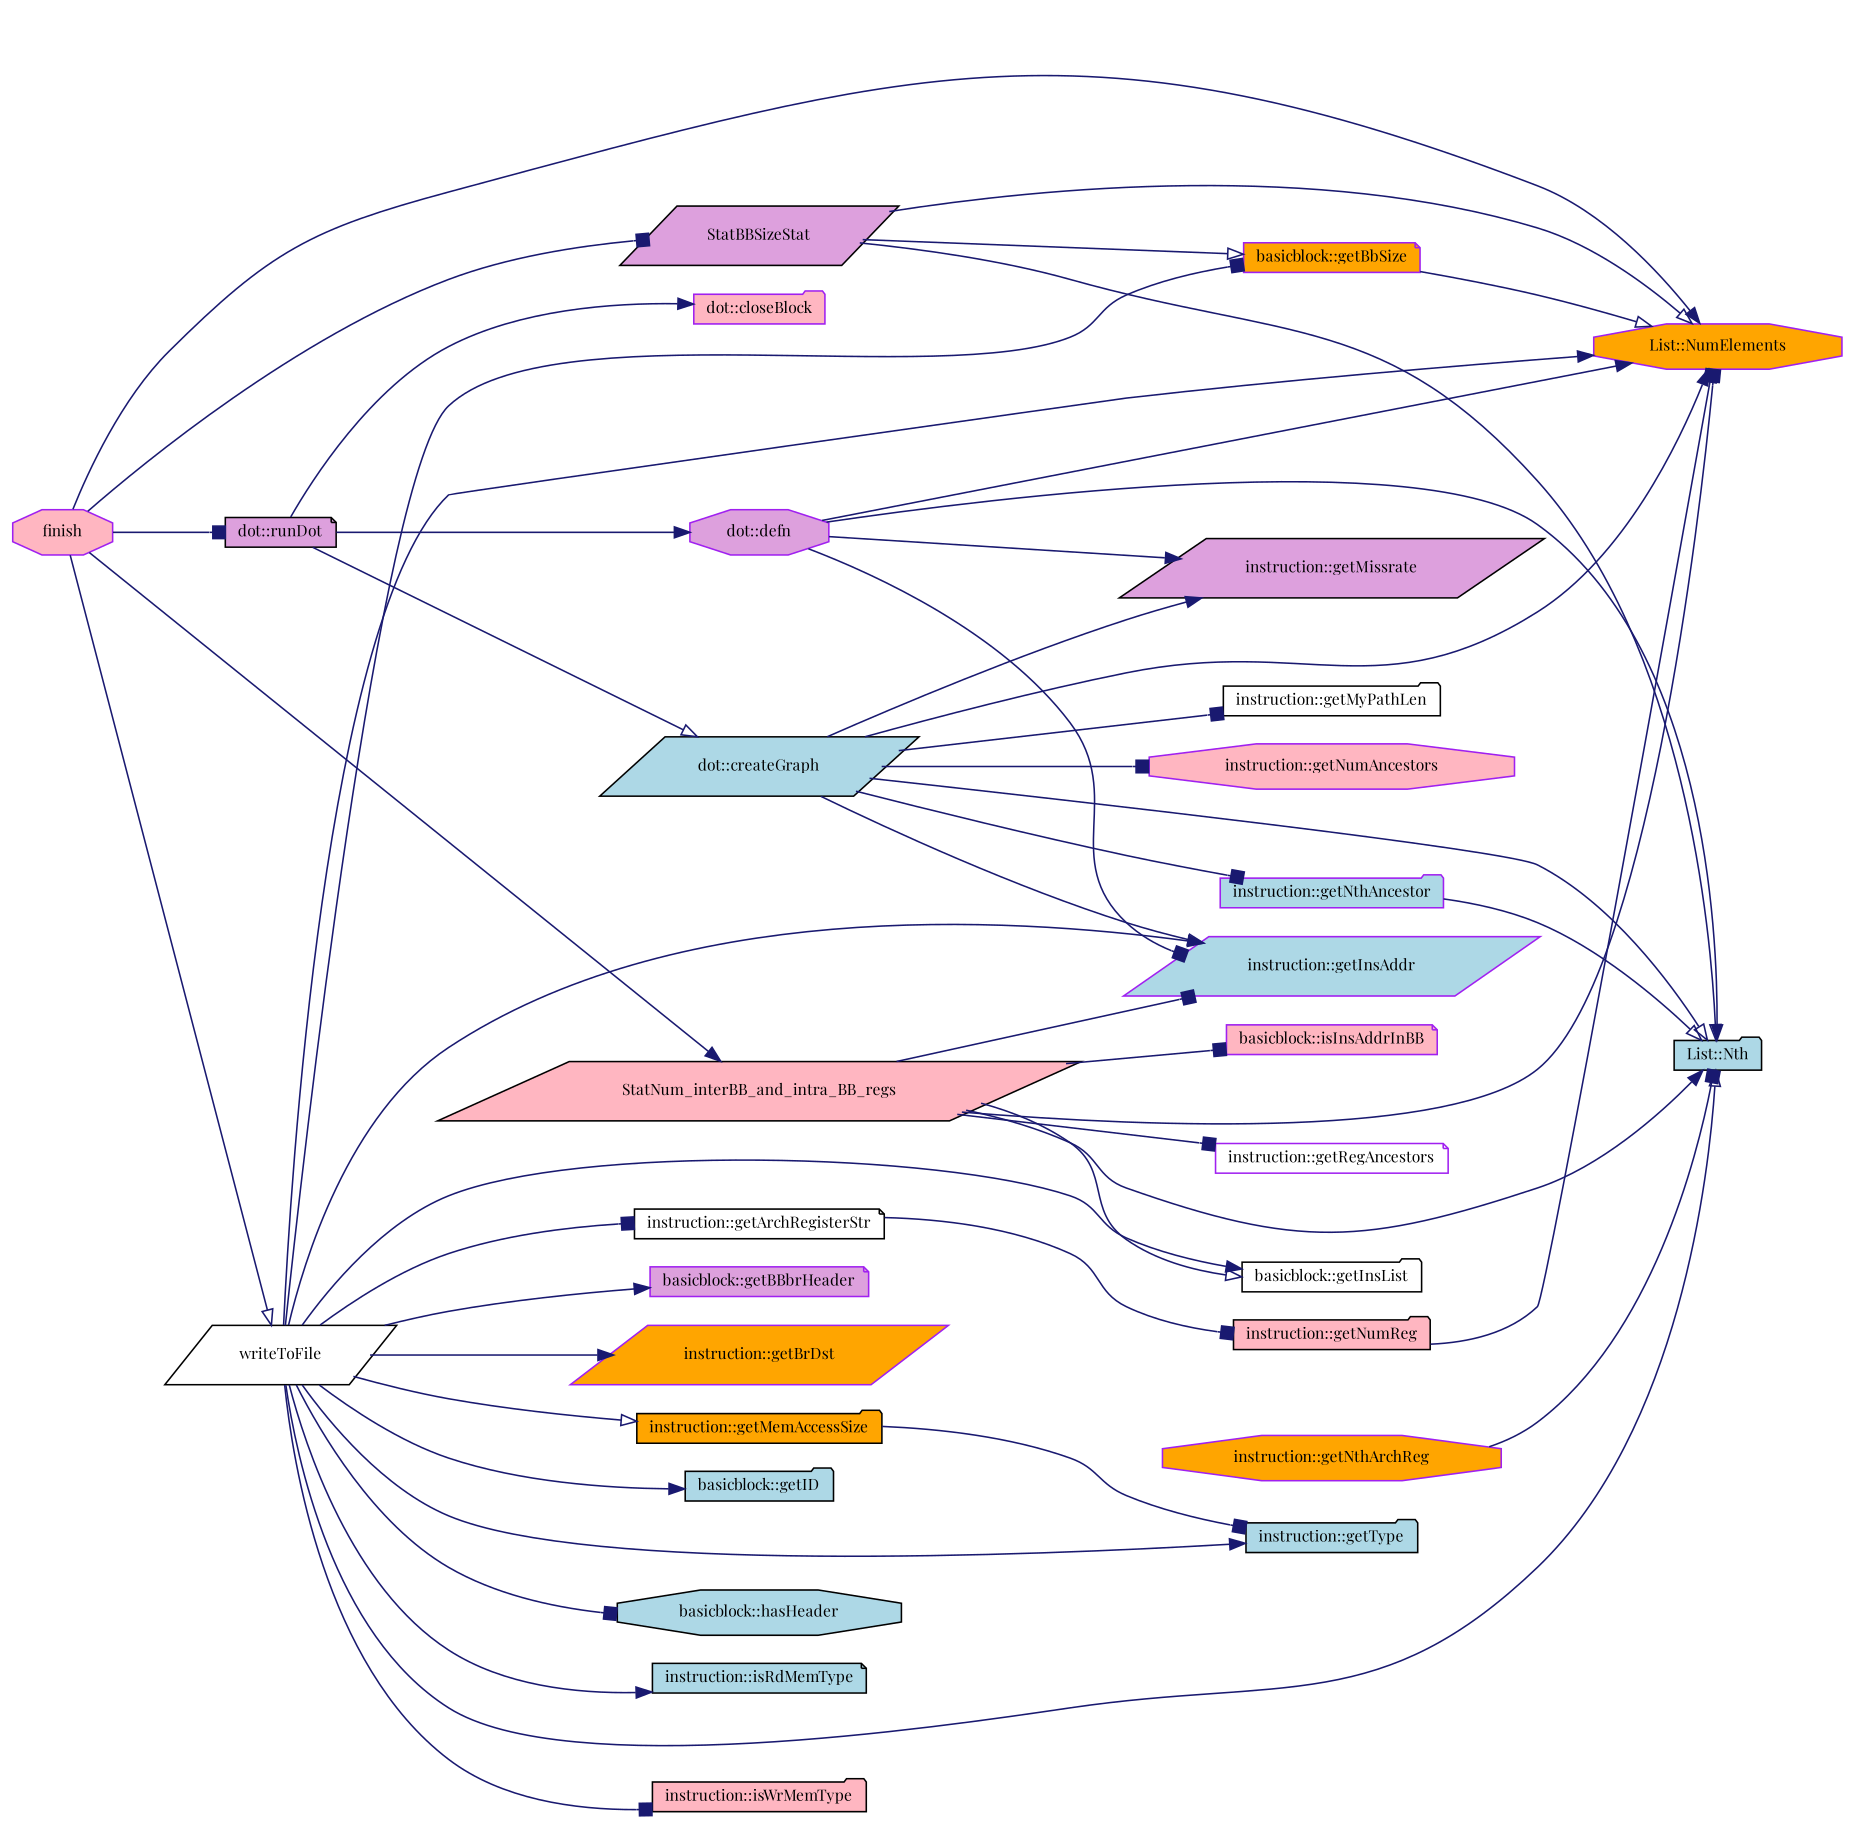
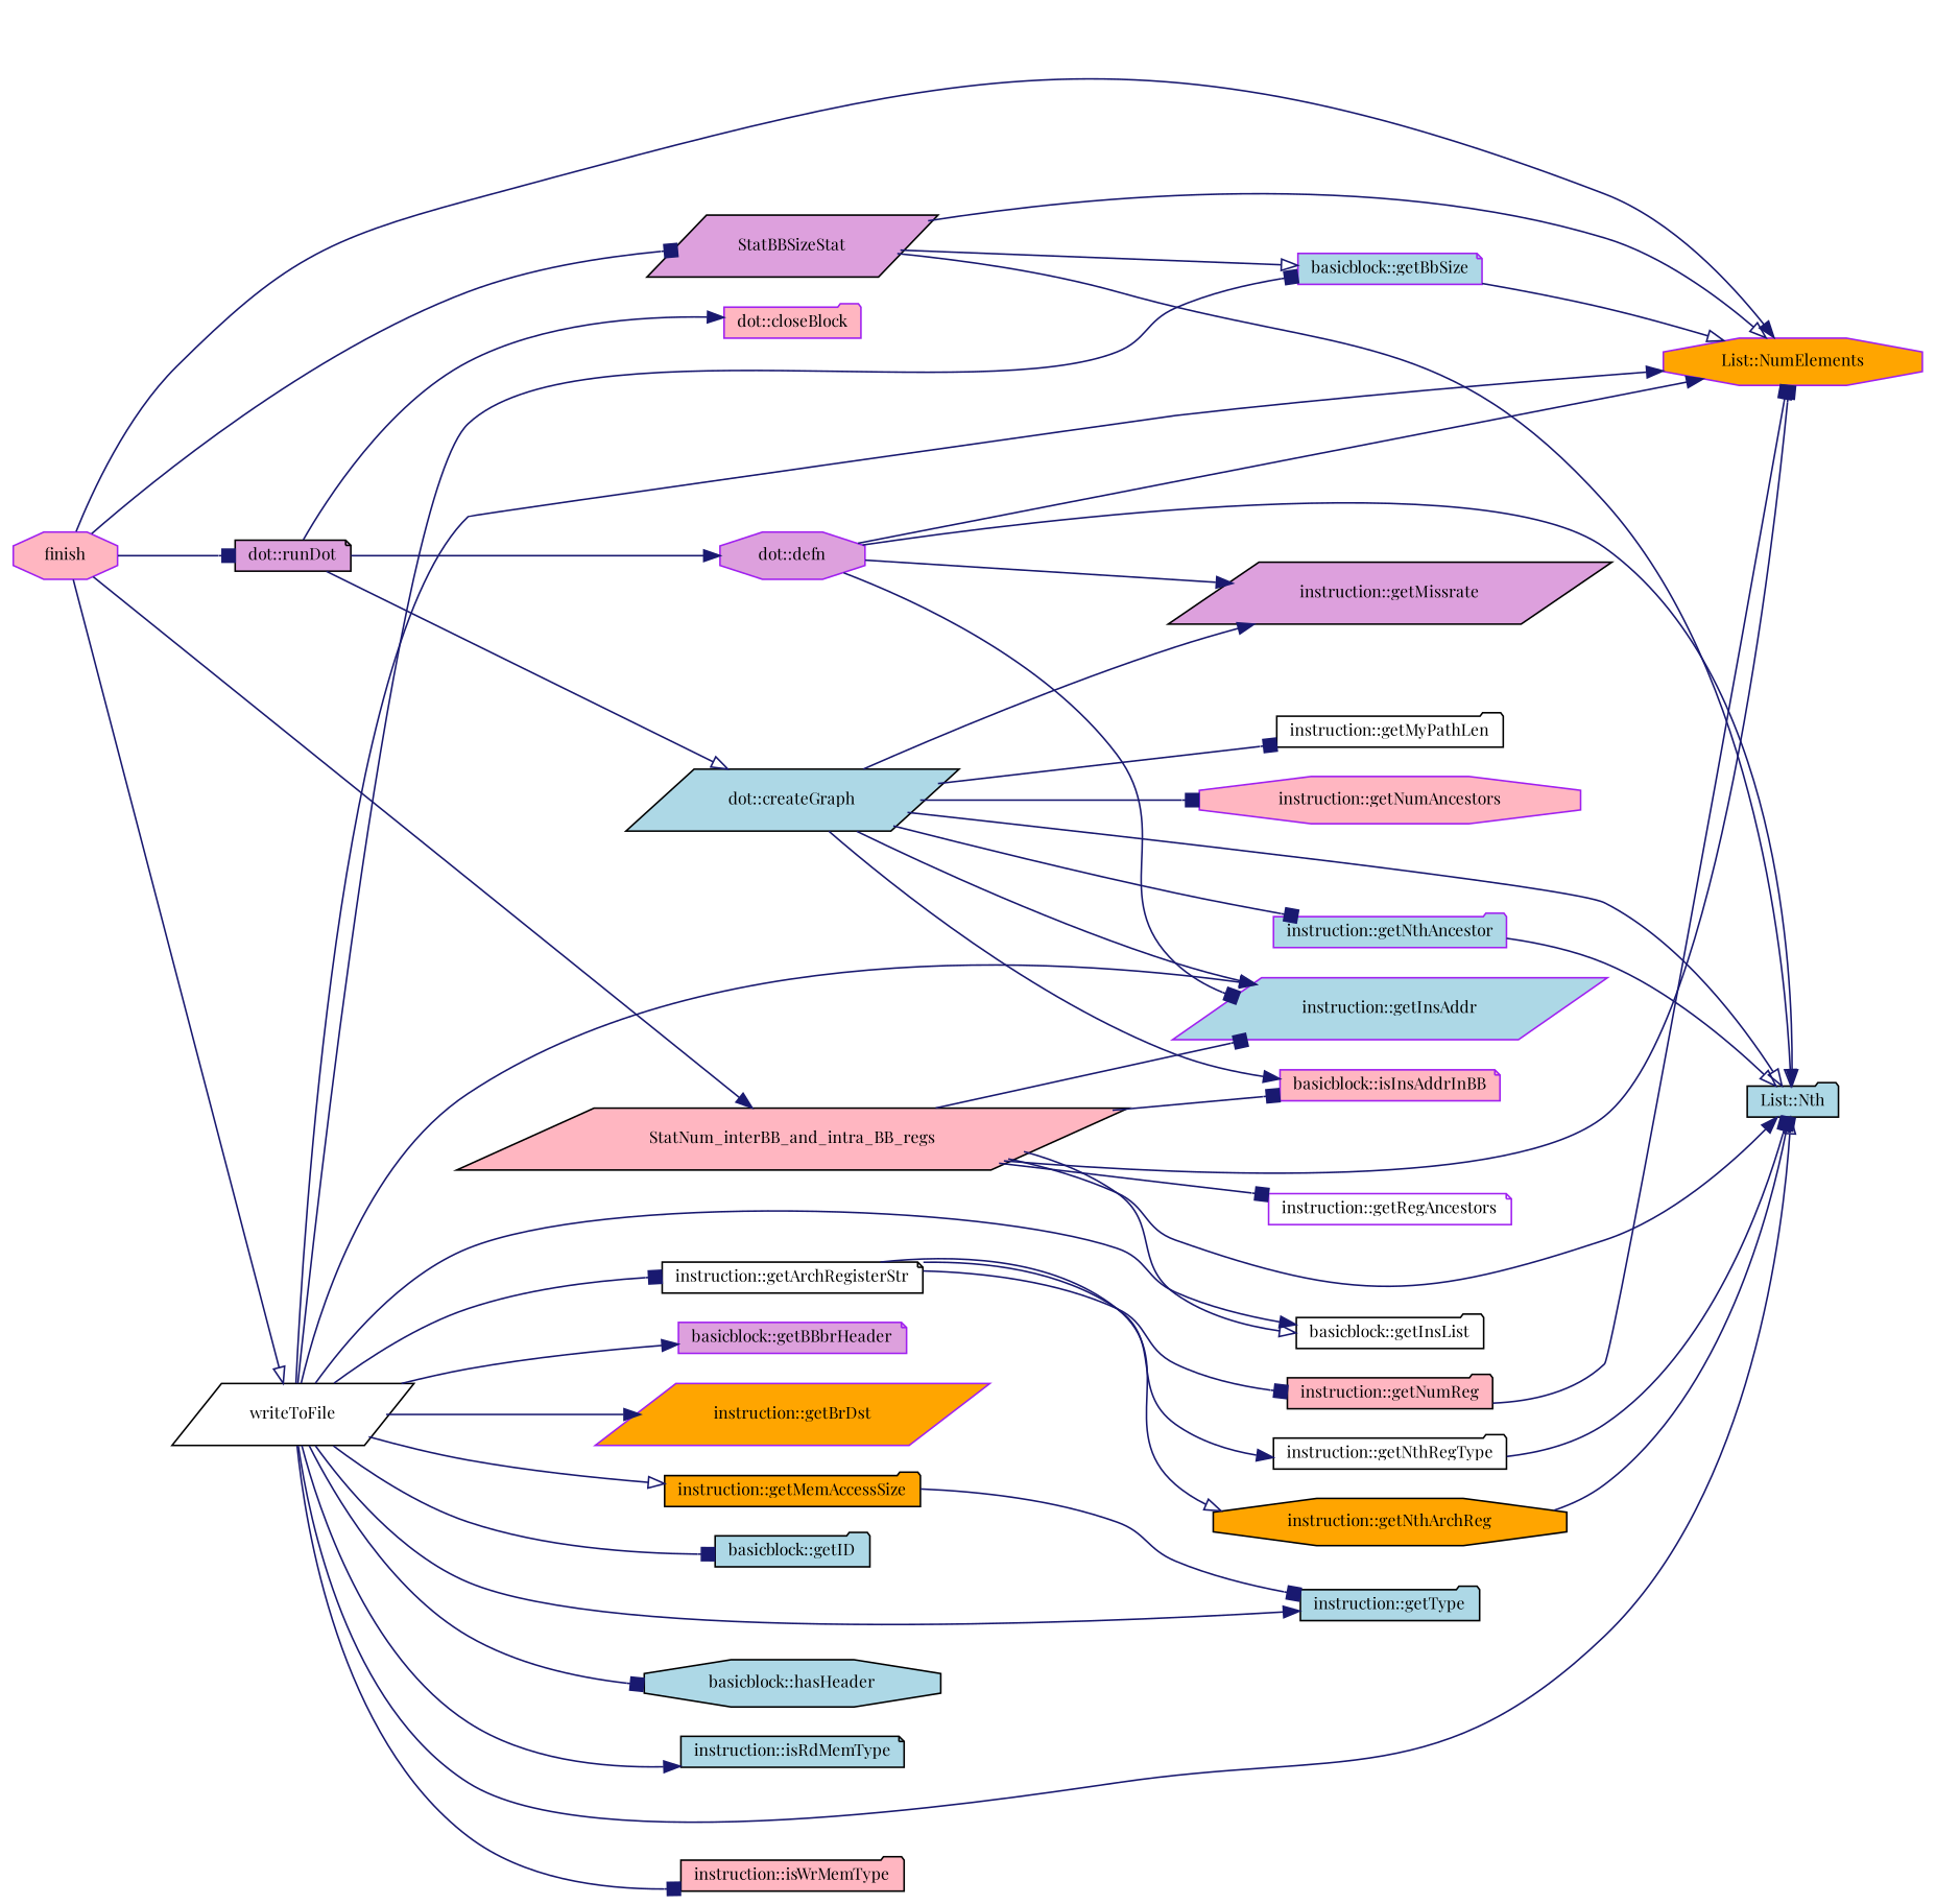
  digraph {
    fontname="Playfair Display"
    rankdir=LR
    node [color=black fillcolor=lightblue fontname="Playfair Display" fontsize=10 shape=folder style=filled]
    edge [arrowhead=box color=midnightblue fontname="Playfair Display" fontsize=10 labelfontname=Helvetica labelfontsize=10 style=solid]
    n1 [color=purple fillcolor=lightpink fontcolor=black height=0.2 label=finish shape=octagon width=0.4]
    n2 [color=purple fillcolor=orange height=0.2 label="List::NumElements" shape=octagon width=0.4]
    n3 [fillcolor=plum height=0.2 label="dot::runDot" shape=note width=0.4]
    n4 [fillcolor=plum height=0.2 label=StatBBSizeStat shape=parallelogram width=0.4]
    n5 [fillcolor=lightpink height=0.2 label=StatNum_interBB_and_intra_BB_regs shape=parallelogram width=0.4]
    n6 [fillcolor=white height=0.2 label=writeToFile shape=parallelogram width=0.4]
    n7 [color=purple fillcolor=lightpink height=0.2 label="dot::closeBlock" width=0.4]
    n8 [height=0.2 label="dot::createGraph" shape=parallelogram width=0.4]
    n9 [color=purple fillcolor=plum height=0.2 label="dot::defn" shape=octagon width=0.4]
    n10 [height=0.2 label="List::Nth" width=0.4]
-   n11 [color=purple fillcolor=orange height=0.2 label="basicblock::getBbSize" shape=note width=0.4]
+   n11 [color=purple height=0.2 label="basicblock::getBbSize" shape=note width=0.4]
    n12 [color=purple height=0.2 label="instruction::getInsAddr" shape=parallelogram width=0.4]
    n13 [fillcolor=white height=0.2 label="basicblock::getInsList" width=0.4]
    n14 [color=purple fillcolor=white height=0.2 label="instruction::getRegAncestors" shape=note width=0.4]
    n15 [color=purple fillcolor=lightpink height=0.2 label="basicblock::isInsAddrInBB" shape=note width=0.4]
    n16 [fillcolor=white height=0.2 label="instruction::getArchRegisterStr" shape=note width=0.4]
    n17 [color=purple fillcolor=plum height=0.2 label="basicblock::getBBbrHeader" shape=note width=0.4]
    n18 [color=purple fillcolor=orange height=0.2 label="instruction::getBrDst" shape=parallelogram width=0.4]
    n19 [height=0.2 label="basicblock::getID" width=0.4]
    n20 [fillcolor=orange height=0.2 label="instruction::getMemAccessSize" width=0.4]
    n21 [height=0.2 label="instruction::getType" width=0.4]
    n22 [height=0.2 label="basicblock::hasHeader" shape=octagon width=0.4]
    n23 [height=0.2 label="instruction::isRdMemType" shape=note width=0.4]
    n24 [fillcolor=lightpink height=0.2 label="instruction::isWrMemType" width=0.4]
    n25 [fillcolor=plum height=0.2 label="instruction::getMissrate" shape=parallelogram width=0.4]
    n26 [fillcolor=white height=0.2 label="instruction::getMyPathLen" width=0.4]
    n27 [color=purple height=0.2 label="instruction::getNthAncestor" width=0.4]
    n28 [color=purple fillcolor=lightpink height=0.2 label="instruction::getNumAncestors" shape=octagon width=0.4]
-   n29 [color=purple fillcolor=orange height=0.2 label="instruction::getNthArchReg" shape=octagon width=0.4]
+   n29 [fillcolor=orange height=0.2 label="instruction::getNthArchReg" shape=octagon width=0.4]
+   n30 [fillcolor=white height=0.2 label="instruction::getNthRegType" width=0.4]
    n31 [fillcolor=lightpink height=0.2 label="instruction::getNumReg" width=0.4]
    n1 -> n2 [arrowhead=normal]
    n1 -> n3
    n1 -> n4
    n1 -> n5 [arrowhead=normal]
    n1 -> n6 [arrowhead=onormal]
    n3 -> n7 [arrowhead=normal]
    n3 -> n8 [arrowhead=onormal]
    n3 -> n9 [arrowhead=normal]
    n4 -> n2 [arrowhead=onormal]
    n4 -> n10 [arrowhead=onormal]
    n4 -> n11 [arrowhead=onormal]
    n5 -> n2
    n5 -> n10 [arrowhead=normal]
    n5 -> n12
    n5 -> n13 [arrowhead=onormal]
    n5 -> n14
    n5 -> n15
    n6 -> n2 [arrowhead=normal]
    n6 -> n10 [arrowhead=onormal]
    n6 -> n11
    n6 -> n12 [arrowhead=normal]
    n6 -> n13 [arrowhead=normal]
    n6 -> n16
    n6 -> n17 [arrowhead=normal]
    n6 -> n18 [arrowhead=normal]
-   n6 -> n19 [arrowhead=normal]
+   n6 -> n19
    n6 -> n20 [arrowhead=onormal]
    n6 -> n21 [arrowhead=normal]
    n6 -> n22
    n6 -> n23 [arrowhead=normal]
    n6 -> n24
-   n8 -> n2 [arrowhead=normal]
+   n8 -> n15 [arrowhead=normal]
    n8 -> n10 [arrowhead=onormal]
    n8 -> n12 [arrowhead=onormal]
    n8 -> n25 [arrowhead=normal]
    n8 -> n26
    n8 -> n27
    n8 -> n28
    n9 -> n2 [arrowhead=normal]
    n9 -> n10 [arrowhead=normal]
    n9 -> n12
    n9 -> n25 [arrowhead=normal]
    n11 -> n2 [arrowhead=onormal]
+   n16 -> n29 [arrowhead=onormal]
+   n16 -> n30 [arrowhead=normal]
    n16 -> n31
    n20 -> n21
    n27 -> n10 [arrowhead=onormal]
    n29 -> n10
+   n30 -> n10
    n31 -> n2
  }
